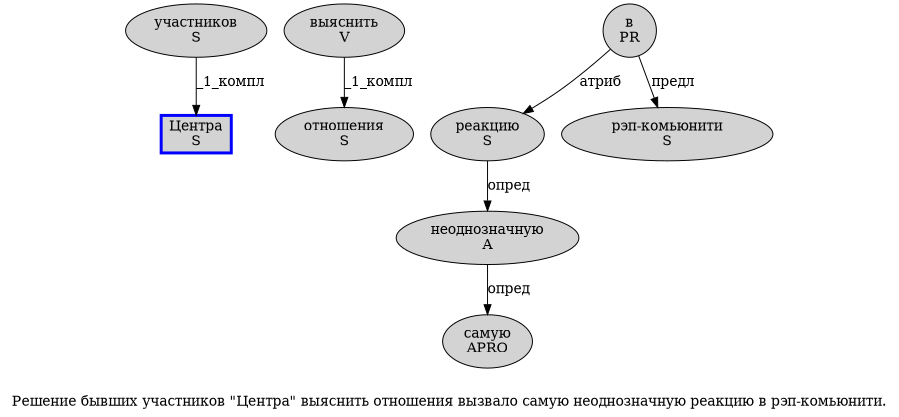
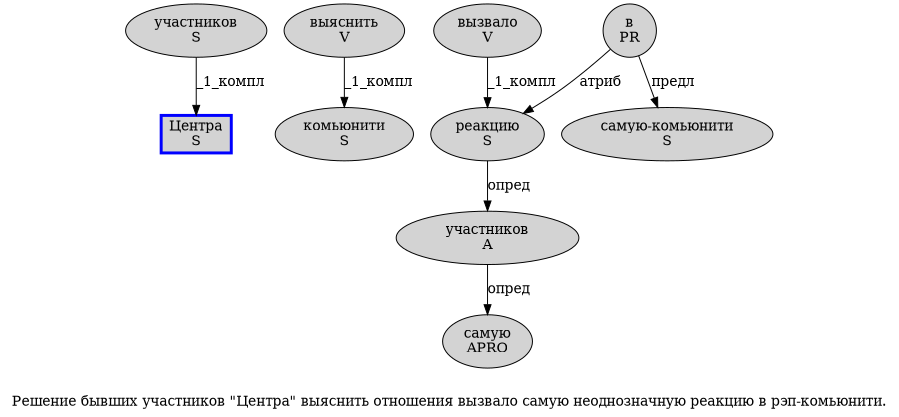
  digraph {
    label="Решение бывших участников \"Центра\" выяснить отношения вызвало самую неоднозначную реакцию в рэп-комьюнити."
    node [fillcolor=lightgray penwidth=1 shape=ellipse style=filled]
    n1 [label="участников\nS"]
    n2 [color=blue label="Центра\nS" penwidth=3 shape=box]
    n3 [label="выяснить\nV"]
-   n4 [label="отношения\nS"]
+   n4 [label="комьюнити\nS"]
+   n5 [label="вызвало\nV"]
    n6 [label="реакцию\nS"]
-   n7 [label="неоднозначную\nA"]
+   n7 [label="участников\nA"]
    n8 [label="самую\nAPRO"]
    n9 [label="в\nPR"]
-   n10 [label="рэп-комьюнити\nS"]
+   n10 [label="самую-комьюнити\nS"]
    n1 -> n2 [label="_1_компл"]
    n3 -> n4 [label="_1_компл"]
+   n5 -> n6 [label="_1_компл"]
    n6 -> n7 [label="опред"]
    n7 -> n8 [label="опред"]
    n9 -> n6 [label="атриб"]
    n9 -> n10 [label="предл"]
  }
